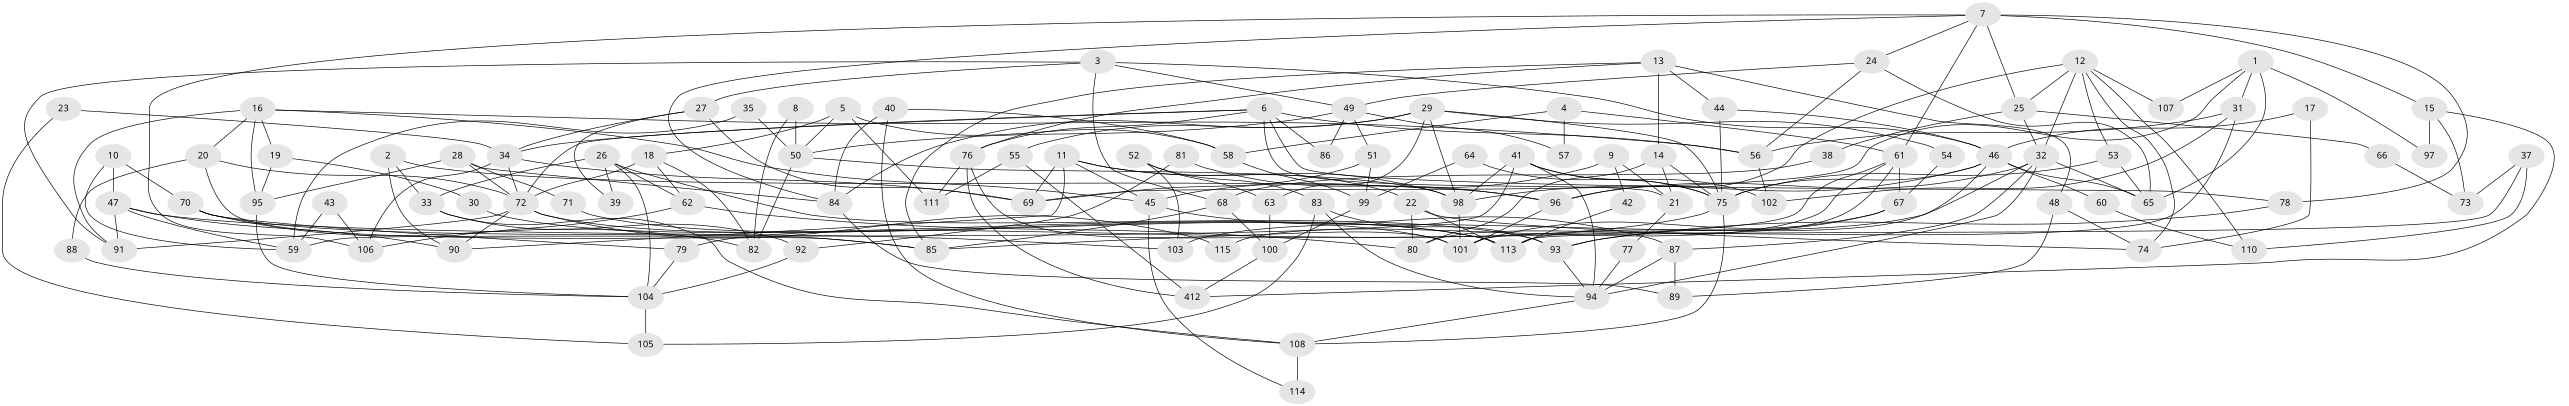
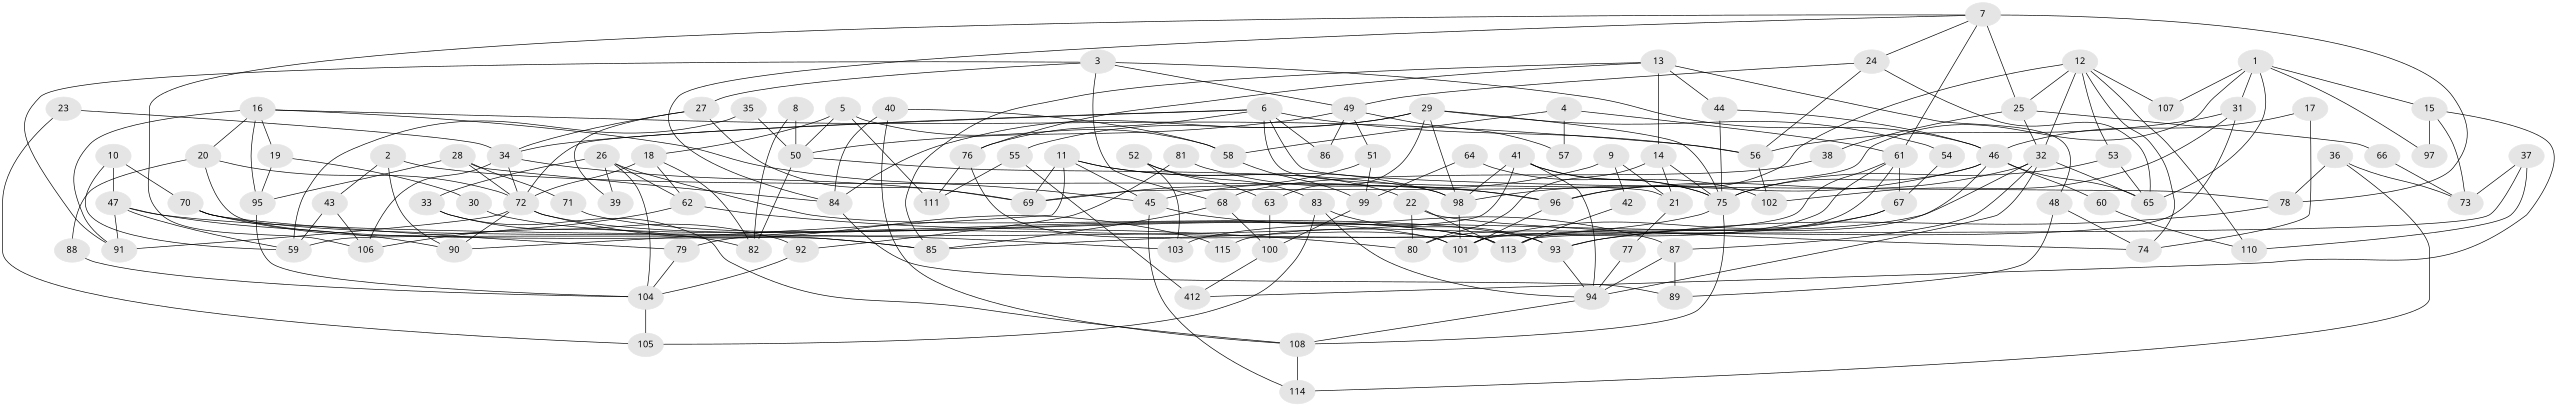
  graph {
    fontname="Noto Sans"
    node [color=gray90 fontname="Noto Sans" style=filled]
    edge [fontname="Noto Sans"]
    1
    31
    65
    69
    97
    107
    56
    101
    102
    2
    43
    90
    96
    106
    59
    3
    27
    46
    49
    68
    91
    34
    39
    98
    75
    113
    60
    57
    50
    86
    51
    85
    100
    4
    58
    61
    99
    80
    67
    115
    5
    18
    111
    72
    82
    62
    6
    21
    76
    78
    77
    n52 [label=412]
    93
    7
    15
    24
    25
    84
    73
    32
    38
    66
    89
    8
    9
    42
    45
    87
    114
    10
    47
    70
    103
    79
    11
    22
    74
    12
    53
    110
    94
    13
    14
    44
    48
    108
    16
    19
    20
    95
    30
    88
    104
    17
    23
    105
    26
    33
    92
    28
    71
    29
    54
    55
    63
    35
+   36
    37
    40
    41
    52
    83
    64
    81
    1 -- 31
    1 -- 65
    1 -- 69
    1 -- 97
    1 -- 107
    31 -- 56
    31 -- 101
    31 -- 102
    56 -- 102
-   2 -- 33
+   2 -- 43
    2 -- 90
    2 -- 96
    43 -- 106
    43 -- 59
    96 -- 101
    3 -- 27
    3 -- 46
    3 -- 49
    3 -- 68
    3 -- 91
    27 -- 69
    27 -- 34
    27 -- 39
    46 -- 65
    46 -- 98
    46 -- 75
    46 -- 113
    46 -- 60
    49 -- 57
    49 -- 50
    49 -- 86
    49 -- 51
    68 -- 85
    68 -- 100
    34 -- 69
    34 -- 106
    34 -- 72
    98 -- 101
    75 -- 79
    75 -- 108
    60 -- 110
    50 -- 98
    50 -- 82
    51 -- 69
    51 -- 99
    100 -- n52
    4 -- 57
    4 -- 58
    4 -- 61
    58 -- 99
    61 -- 85
    61 -- 80
    61 -- 67
    61 -- 115
    99 -- 100
    67 -- 101
    67 -- 93
    5 -- 50
    5 -- 58
    5 -- 18
    5 -- 111
    18 -- 72
    18 -- 82
    18 -- 62
    72 -- 90
    72 -- 91
    72 -- 113
    72 -- 115
    62 -- 106
    62 -- 80
    6 -- 56
    6 -- 34
    6 -- 86
    6 -- 72
    6 -- 21
    6 -- 76
    6 -- 78
    21 -- 77
    76 -- 101
    76 -- 111
-   76 -- n52
    78 -- 93
    77 -- 94
    93 -- 94
    7 -- 106
    7 -- 61
    7 -- 78
-   7 -- 15
+   1 -- 15
    7 -- 24
    7 -- 25
    7 -- 84
    15 -- 97
    15 -- n52
    15 -- 73
    24 -- 65
    24 -- 56
    24 -- 49
    25 -- 32
    25 -- 38
    25 -- 66
    84 -- 89
    32 -- 65
    32 -- 96
    32 -- 87
    32 -- 103
    32 -- 94
    38 -- 68
    66 -- 73
    8 -- 50
    8 -- 82
    9 -- 21
    9 -- 42
    9 -- 45
    42 -- 113
    45 -- 87
    45 -- 114
    87 -- 89
    87 -- 94
    10 -- 59
    10 -- 47
    10 -- 70
    47 -- 90
    47 -- 59
    47 -- 91
    47 -- 103
    70 -- 85
    70 -- 82
    70 -- 79
    79 -- 104
    11 -- 69
    11 -- 90
    11 -- 98
    11 -- 45
    11 -- 22
    22 -- 113
    22 -- 80
    22 -- 74
    12 -- 107
    12 -- 96
    12 -- 25
    12 -- 32
    12 -- 74
    12 -- 53
    12 -- 110
    53 -- 65
    53 -- 75
    94 -- 108
    13 -- 85
    13 -- 76
    13 -- 14
    13 -- 44
    13 -- 48
    14 -- 75
    14 -- 80
    14 -- 21
    44 -- 46
    44 -- 75
    48 -- 89
    48 -- 74
    108 -- 114
    16 -- 56
    16 -- 91
    16 -- 45
    16 -- 19
    16 -- 20
    16 -- 95
    19 -- 95
    19 -- 30
    20 -- 85
    20 -- 72
    20 -- 88
    95 -- 104
    30 -- 101
    88 -- 104
    104 -- 105
    17 -- 46
    17 -- 74
    23 -- 34
    23 -- 105
    26 -- 39
    26 -- 62
    26 -- 93
    26 -- 104
    26 -- 33
    33 -- 108
    33 -- 92
    92 -- 104
    28 -- 72
    28 -- 84
    28 -- 95
    28 -- 71
    71 -- 113
    29 -- 98
    29 -- 75
    29 -- 84
    29 -- 54
    29 -- 55
    29 -- 63
    54 -- 67
    55 -- 111
    55 -- n52
    63 -- 100
    35 -- 59
    35 -- 50
+   36 -- 78
+   36 -- 73
+   36 -- 114
    37 -- 113
    37 -- 73
    37 -- 110
    40 -- 58
    40 -- 84
    40 -- 108
    41 -- 102
    41 -- 59
    41 -- 98
    41 -- 75
    41 -- 94
    52 -- 103
    52 -- 63
    52 -- 83
    83 -- 93
    83 -- 94
    83 -- 105
    64 -- 75
    64 -- 99
    81 -- 96
    81 -- 92
  }
